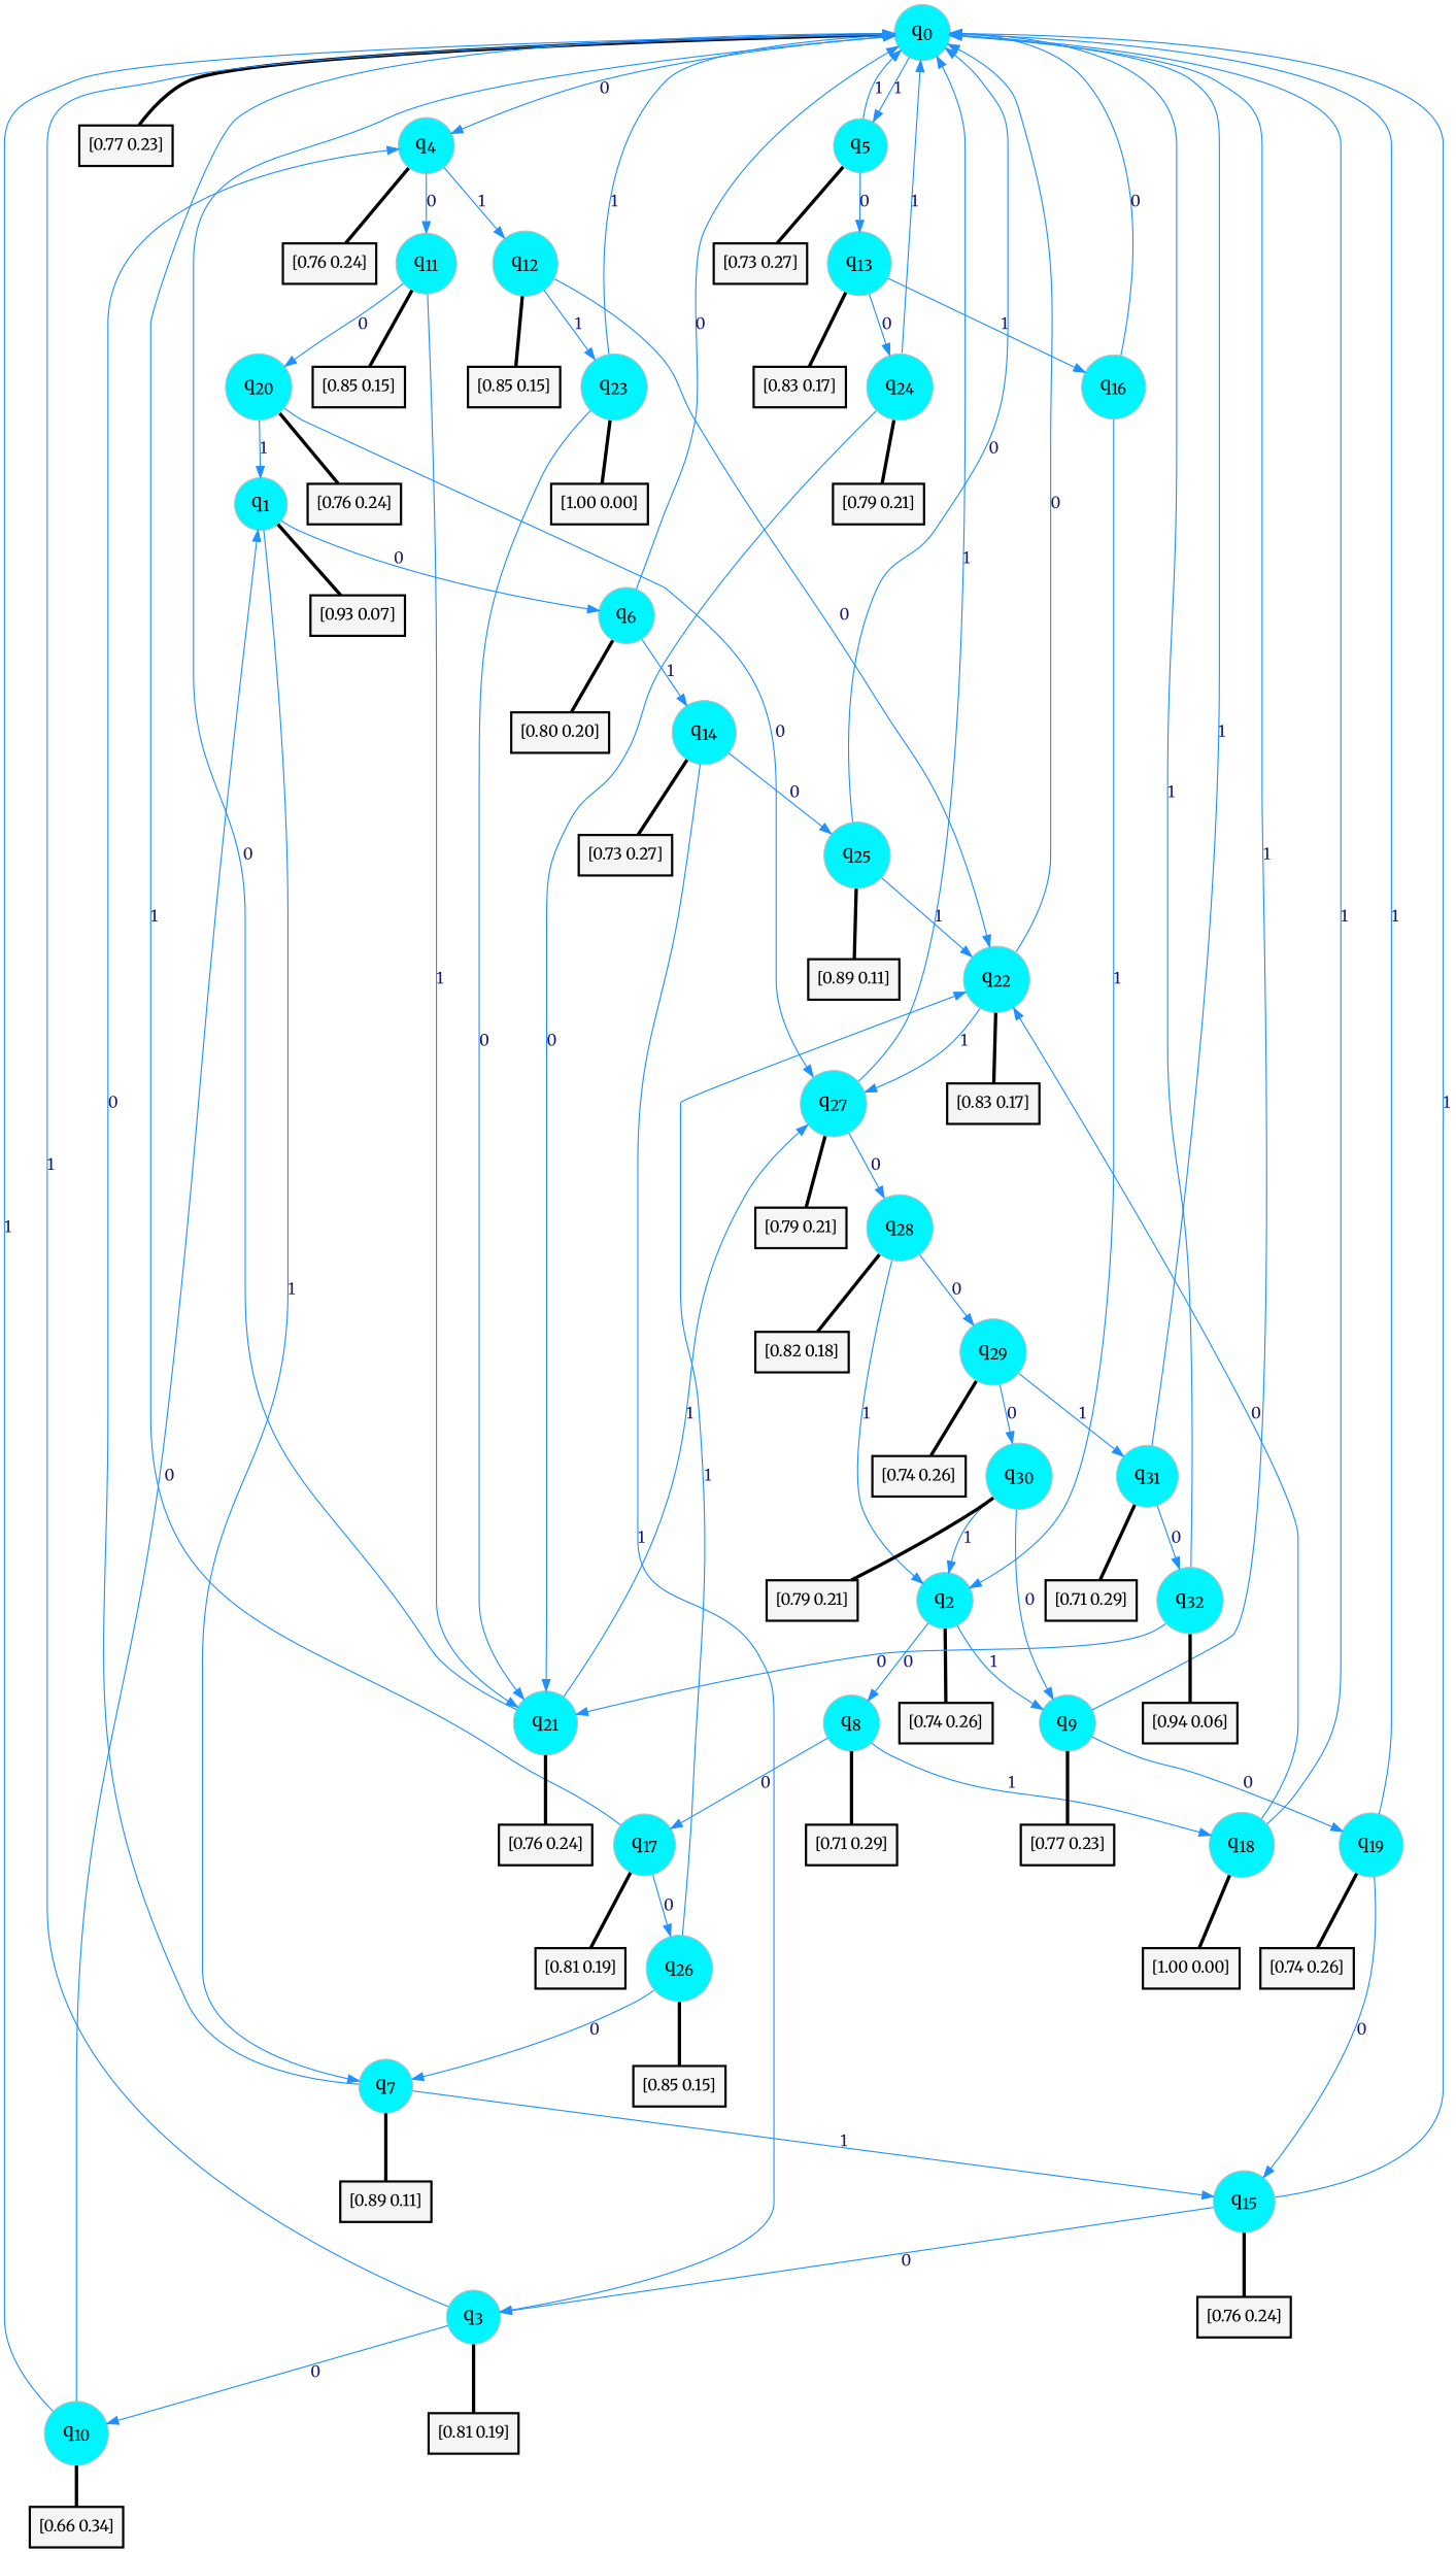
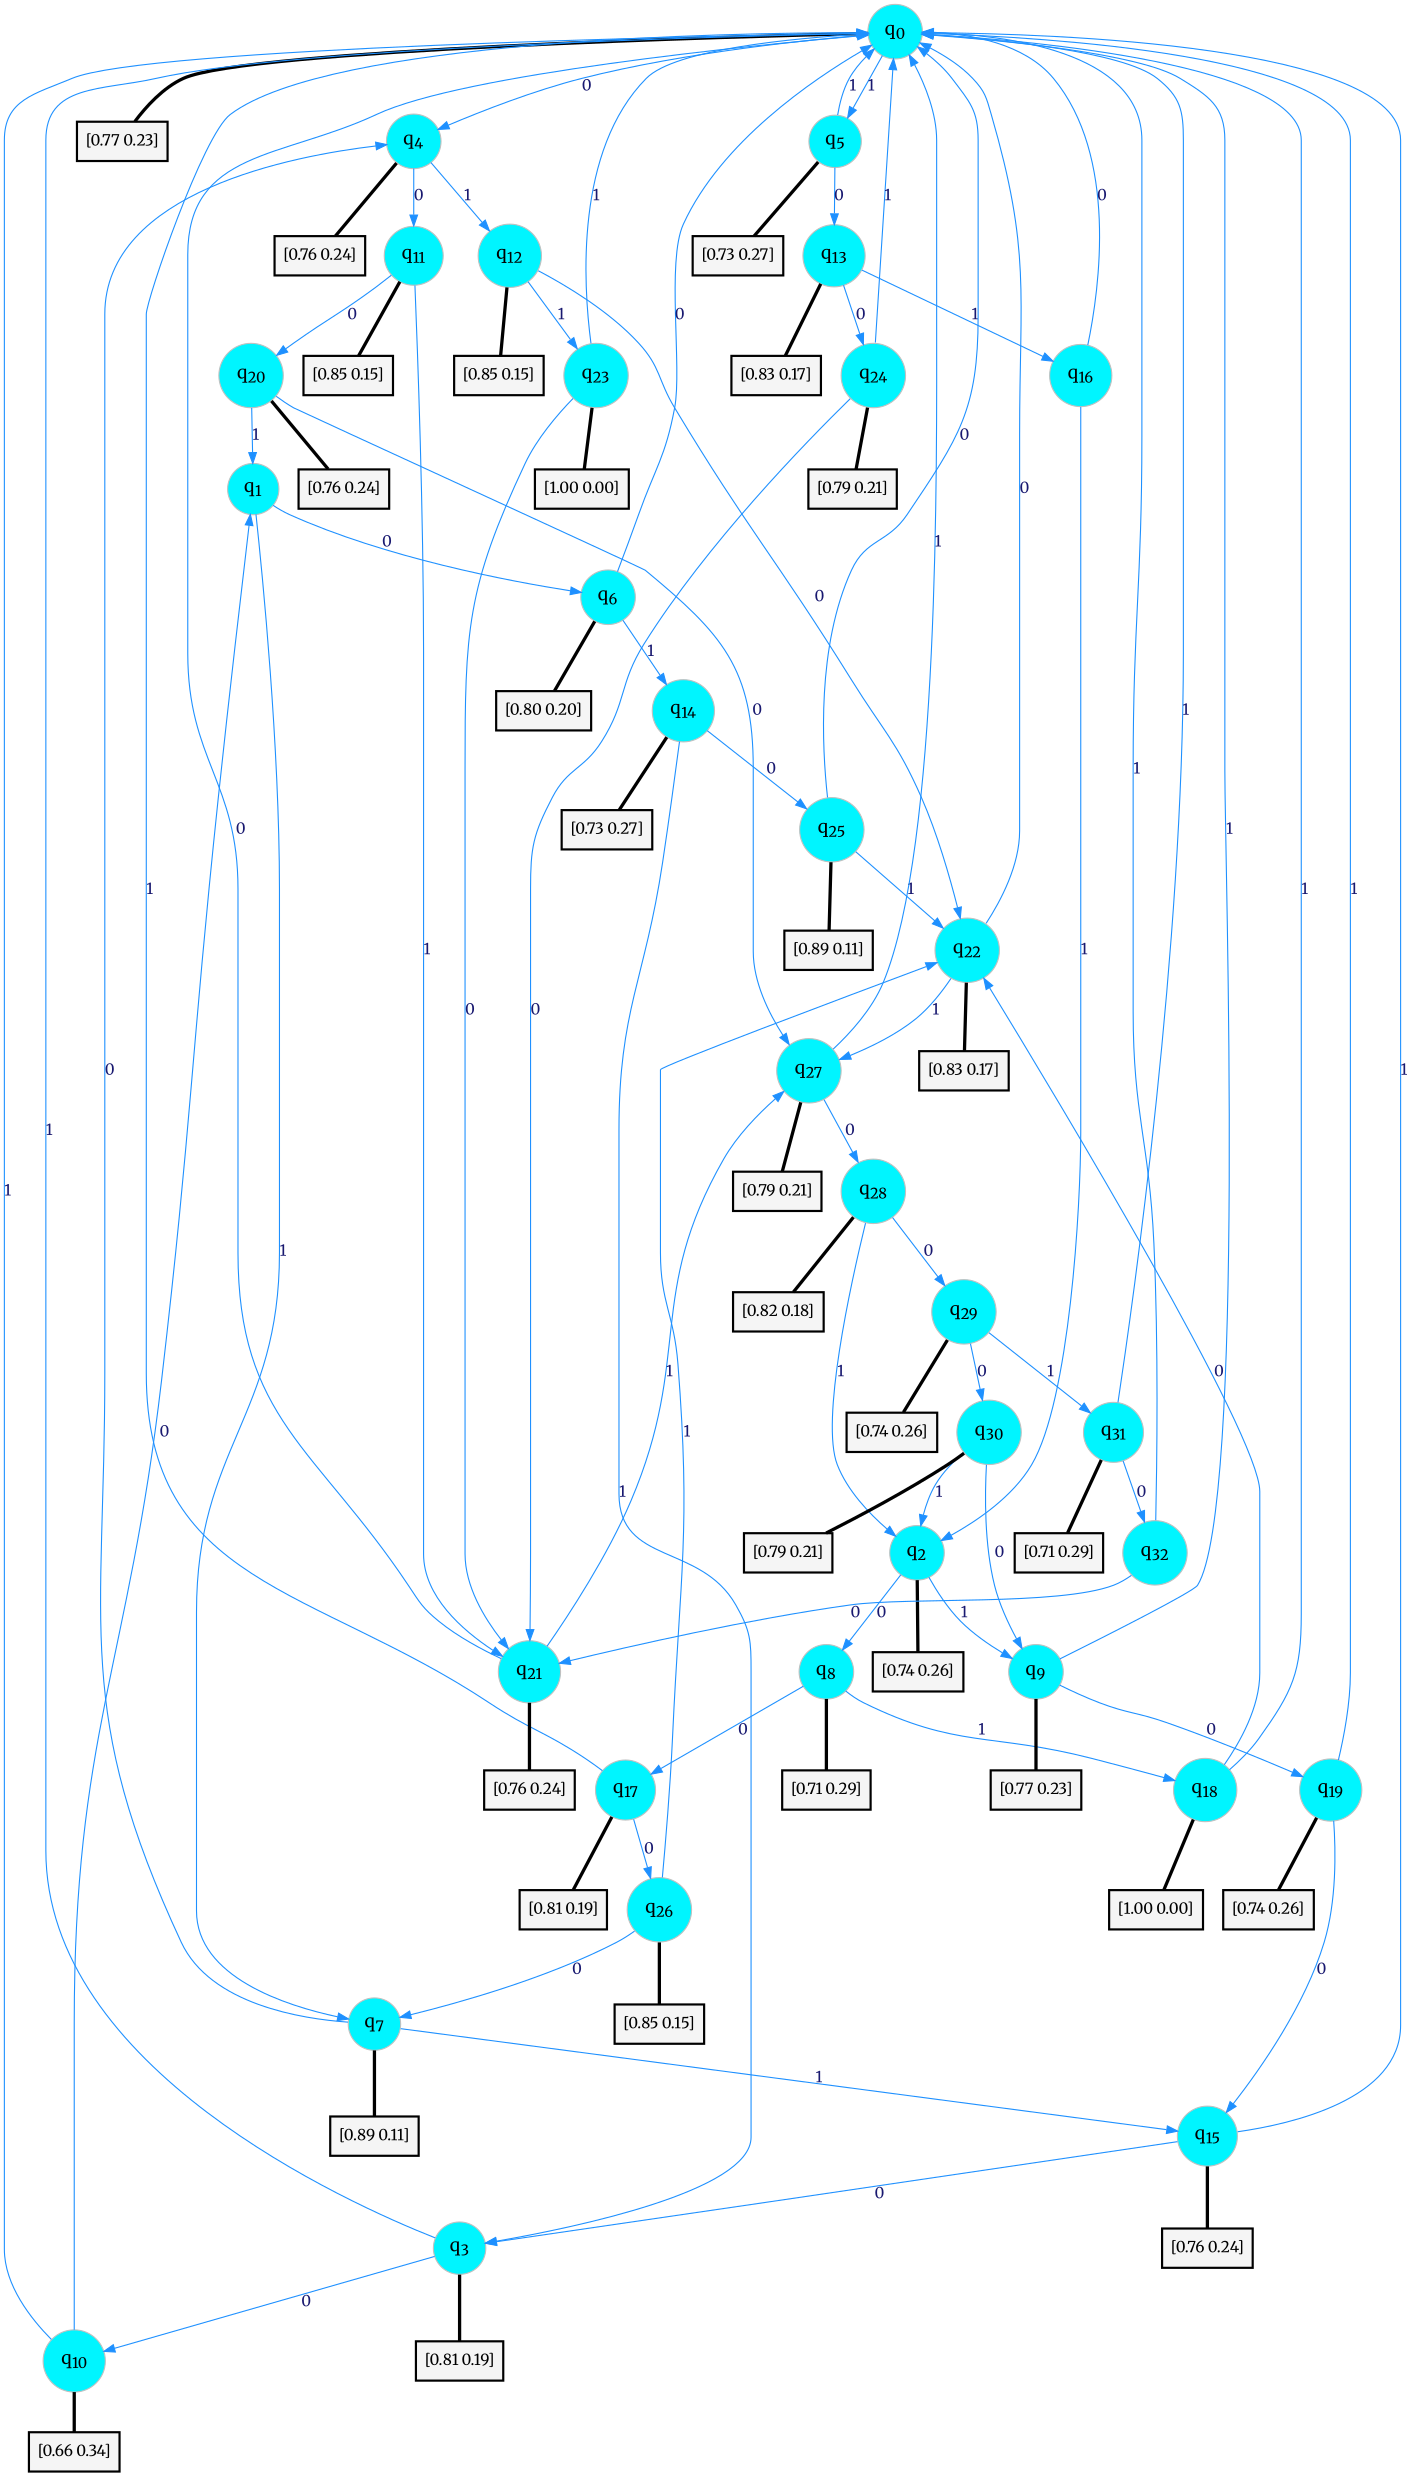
  digraph {
    fontname=Merriweather
    rankdir=TD
    node [color=gray fillcolor=turquoise1 fontcolor=black fontname=Merriweather fontsize=16 fontweight=bold shape=circle style=filled]
    edge [arrowsize=1 color=dodgerblue1 fontcolor=midnightblue fontname=Merriweather fontweight=bold penwidth=1 style=solid weight=20]
    n1 [label=<q<SUB>0</SUB>>]
    n2 [label=<q<SUB>4</SUB>>]
    n3 [label=<q<SUB>5</SUB>>]
    n4 [color=black fillcolor=whitesmoke fontsize=14 label="[0.77 0.23]" penwidth=2 shape=box]
    n5 [label=<q<SUB>11</SUB>>]
    n6 [label=<q<SUB>12</SUB>>]
    n7 [color=black fillcolor=whitesmoke fontsize=14 label="[0.76 0.24]" penwidth=2 shape=box]
    n8 [label=<q<SUB>13</SUB>>]
    n9 [color=black fillcolor=whitesmoke fontsize=14 label="[0.73 0.27]" penwidth=2 shape=box]
    n10 [label=<q<SUB>1</SUB>>]
    n11 [label=<q<SUB>6</SUB>>]
    n12 [label=<q<SUB>7</SUB>>]
-   n13 [color=black fillcolor=whitesmoke fontsize=14 label="[0.93 0.07]" penwidth=2 shape=box]
    n14 [label=<q<SUB>14</SUB>>]
    n15 [color=black fillcolor=whitesmoke fontsize=14 label="[0.80 0.20]" penwidth=2 shape=box]
    n16 [label=<q<SUB>15</SUB>>]
    n17 [color=black fillcolor=whitesmoke fontsize=14 label="[0.89 0.11]" penwidth=2 shape=box]
    n18 [label=<q<SUB>2</SUB>>]
    n19 [label=<q<SUB>8</SUB>>]
    n20 [label=<q<SUB>9</SUB>>]
    n21 [color=black fillcolor=whitesmoke fontsize=14 label="[0.74 0.26]" penwidth=2 shape=box]
    n22 [label=<q<SUB>17</SUB>>]
    n23 [label=<q<SUB>18</SUB>>]
    n24 [color=black fillcolor=whitesmoke fontsize=14 label="[0.71 0.29]" penwidth=2 shape=box]
    n25 [label=<q<SUB>19</SUB>>]
    n26 [color=black fillcolor=whitesmoke fontsize=14 label="[0.77 0.23]" penwidth=2 shape=box]
    n27 [label=<q<SUB>3</SUB>>]
    n28 [label=<q<SUB>10</SUB>>]
    n29 [color=black fillcolor=whitesmoke fontsize=14 label="[0.81 0.19]" penwidth=2 shape=box]
    n30 [color=black fillcolor=whitesmoke fontsize=14 label="[0.66 0.34]" penwidth=2 shape=box]
    n31 [label=<q<SUB>20</SUB>>]
    n32 [label=<q<SUB>21</SUB>>]
    n33 [color=black fillcolor=whitesmoke fontsize=14 label="[0.85 0.15]" penwidth=2 shape=box]
    n34 [label=<q<SUB>22</SUB>>]
    n35 [label=<q<SUB>23</SUB>>]
    n36 [color=black fillcolor=whitesmoke fontsize=14 label="[0.85 0.15]" penwidth=2 shape=box]
    n37 [label=<q<SUB>16</SUB>>]
    n38 [label=<q<SUB>24</SUB>>]
    n39 [color=black fillcolor=whitesmoke fontsize=14 label="[0.83 0.17]" penwidth=2 shape=box]
    n40 [label=<q<SUB>25</SUB>>]
    n41 [color=black fillcolor=whitesmoke fontsize=14 label="[0.73 0.27]" penwidth=2 shape=box]
    n42 [color=black fillcolor=whitesmoke fontsize=14 label="[0.76 0.24]" penwidth=2 shape=box]
    n43 [label=<q<SUB>26</SUB>>]
    n44 [color=black fillcolor=whitesmoke fontsize=14 label="[0.81 0.19]" penwidth=2 shape=box]
    n45 [color=black fillcolor=whitesmoke fontsize=14 label="[1.00 0.00]" penwidth=2 shape=box]
    n46 [color=black fillcolor=whitesmoke fontsize=14 label="[0.74 0.26]" penwidth=2 shape=box]
    n47 [label=<q<SUB>27</SUB>>]
    n48 [color=black fillcolor=whitesmoke fontsize=14 label="[0.76 0.24]" penwidth=2 shape=box]
    n49 [color=black fillcolor=whitesmoke fontsize=14 label="[0.76 0.24]" penwidth=2 shape=box]
    n50 [color=black fillcolor=whitesmoke fontsize=14 label="[0.83 0.17]" penwidth=2 shape=box]
    n51 [color=black fillcolor=whitesmoke fontsize=14 label="[1.00 0.00]" penwidth=2 shape=box]
    n52 [color=black fillcolor=whitesmoke fontsize=14 label="[0.79 0.21]" penwidth=2 shape=box]
    n53 [color=black fillcolor=whitesmoke fontsize=14 label="[0.89 0.11]" penwidth=2 shape=box]
    n54 [color=black fillcolor=whitesmoke fontsize=14 label="[0.85 0.15]" penwidth=2 shape=box]
    n55 [label=<q<SUB>28</SUB>>]
    n56 [color=black fillcolor=whitesmoke fontsize=14 label="[0.79 0.21]" penwidth=2 shape=box]
    n57 [label=<q<SUB>29</SUB>>]
    n58 [color=black fillcolor=whitesmoke fontsize=14 label="[0.82 0.18]" penwidth=2 shape=box]
    n59 [label=<q<SUB>30</SUB>>]
    n60 [label=<q<SUB>31</SUB>>]
    n61 [color=black fillcolor=whitesmoke fontsize=14 label="[0.74 0.26]" penwidth=2 shape=box]
    n62 [color=black fillcolor=whitesmoke fontsize=14 label="[0.79 0.21]" penwidth=2 shape=box]
    n63 [label=<q<SUB>32</SUB>>]
    n64 [color=black fillcolor=whitesmoke fontsize=14 label="[0.71 0.29]" penwidth=2 shape=box]
-   n65 [color=black fillcolor=whitesmoke fontsize=14 label="[0.94 0.06]" penwidth=2 shape=box]
    n1 -> n2 [label=0]
    n1 -> n3 [label=1]
    n1 -> n4 [arrowhead=none color=black penwidth=3]
    n2 -> n5 [label=0]
    n2 -> n6 [label=1]
    n2 -> n7 [arrowhead=none color=black penwidth=3]
    n3 -> n1 [label=1]
    n3 -> n8 [label=0]
    n3 -> n9 [arrowhead=none color=black penwidth=3]
    n5 -> n31 [label=0]
    n5 -> n32 [label=1]
    n5 -> n33 [arrowhead=none color=black penwidth=3]
    n6 -> n34 [label=0]
    n6 -> n35 [label=1]
    n6 -> n36 [arrowhead=none color=black penwidth=3]
    n8 -> n37 [label=1]
    n8 -> n38 [label=0]
    n8 -> n39 [arrowhead=none color=black penwidth=3]
    n10 -> n11 [label=0]
    n10 -> n12 [label=1]
-   n10 -> n13 [arrowhead=none color=black penwidth=3]
    n11 -> n1 [label=0]
    n11 -> n14 [label=1]
    n11 -> n15 [arrowhead=none color=black penwidth=3]
    n12 -> n2 [label=0]
    n12 -> n16 [label=1]
    n12 -> n17 [arrowhead=none color=black penwidth=3]
    n14 -> n27 [label=1]
    n14 -> n40 [label=0]
    n14 -> n41 [arrowhead=none color=black penwidth=3]
    n16 -> n1 [label=1]
    n16 -> n27 [label=0]
    n16 -> n42 [arrowhead=none color=black penwidth=3]
    n18 -> n19 [label=0]
    n18 -> n20 [label=1]
    n18 -> n21 [arrowhead=none color=black penwidth=3]
    n19 -> n22 [label=0]
    n19 -> n23 [label=1]
    n19 -> n24 [arrowhead=none color=black penwidth=3]
    n20 -> n1 [label=1]
    n20 -> n25 [label=0]
    n20 -> n26 [arrowhead=none color=black penwidth=3]
    n22 -> n1 [label=1]
    n22 -> n43 [label=0]
    n22 -> n44 [arrowhead=none color=black penwidth=3]
    n23 -> n1 [label=1]
    n23 -> n34 [label=0]
    n23 -> n45 [arrowhead=none color=black penwidth=3]
    n25 -> n1 [label=1]
    n25 -> n16 [label=0]
    n25 -> n46 [arrowhead=none color=black penwidth=3]
    n27 -> n1 [label=1]
    n27 -> n28 [label=0]
    n27 -> n29 [arrowhead=none color=black penwidth=3]
    n28 -> n1 [label=1]
    n28 -> n10 [label=0]
    n28 -> n30 [arrowhead=none color=black penwidth=3]
    n31 -> n10 [label=1]
    n31 -> n47 [label=0]
    n31 -> n48 [arrowhead=none color=black penwidth=3]
    n32 -> n1 [label=0]
    n32 -> n47 [label=1]
    n32 -> n49 [arrowhead=none color=black penwidth=3]
    n34 -> n1 [label=0]
    n34 -> n47 [label=1]
    n34 -> n50 [arrowhead=none color=black penwidth=3]
    n35 -> n1 [label=1]
    n35 -> n32 [label=0]
    n35 -> n51 [arrowhead=none color=black penwidth=3]
    n37 -> n1 [label=0]
    n37 -> n18 [label=1]
    n38 -> n1 [label=1]
    n38 -> n32 [label=0]
    n38 -> n52 [arrowhead=none color=black penwidth=3]
    n40 -> n1 [label=0]
    n40 -> n34 [label=1]
    n40 -> n53 [arrowhead=none color=black penwidth=3]
    n43 -> n12 [label=0]
    n43 -> n34 [label=1]
    n43 -> n54 [arrowhead=none color=black penwidth=3]
    n47 -> n1 [label=1]
    n47 -> n55 [label=0]
    n47 -> n56 [arrowhead=none color=black penwidth=3]
    n55 -> n18 [label=1]
    n55 -> n57 [label=0]
    n55 -> n58 [arrowhead=none color=black penwidth=3]
    n57 -> n59 [label=0]
    n57 -> n60 [label=1]
    n57 -> n61 [arrowhead=none color=black penwidth=3]
    n59 -> n18 [label=1]
    n59 -> n20 [label=0]
    n59 -> n62 [arrowhead=none color=black penwidth=3]
    n60 -> n1 [label=1]
    n60 -> n63 [label=0]
    n60 -> n64 [arrowhead=none color=black penwidth=3]
    n63 -> n1 [label=1]
    n63 -> n32 [label=0]
-   n63 -> n65 [arrowhead=none color=black penwidth=3]
  }
